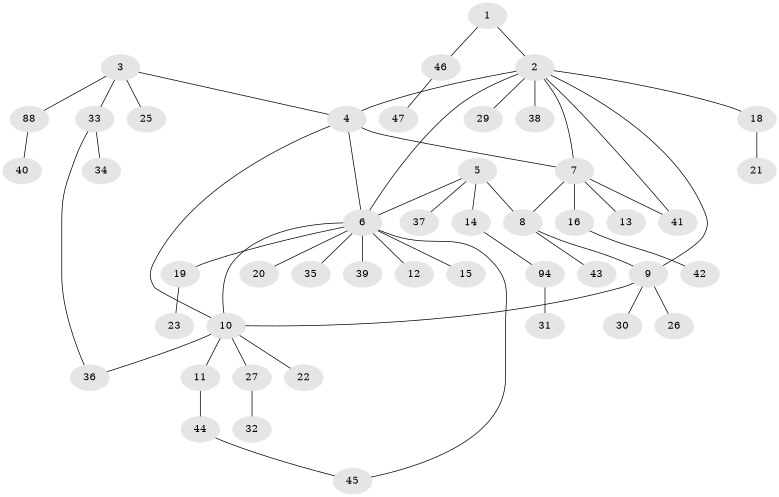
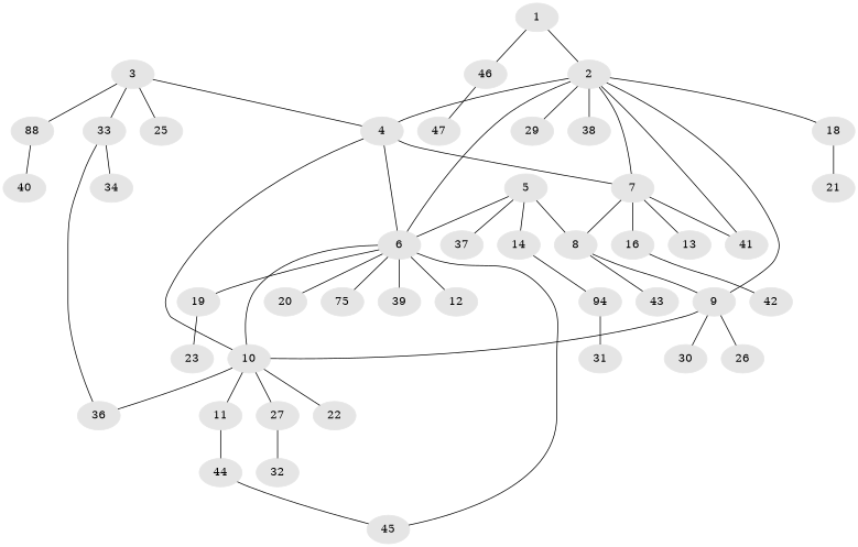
  graph {
    node [color=gray90 style=filled]
    1
    2
    46
    4
    6
    7
    9
    18
    29
    38
    41
    47
    10
    12
-   15
    19
    20
-   35
+   35 [label=75]
    39
    45
    8
    13
    16
    26
    30
    21
    3
    25
    n29 [label=88]
    33
    40
    36
    34
    11
    22
    27
    5
    14
    37
    43
    n41 [label=94]
    23
    42
    44
    32
    31
    1 -- 2
    1 -- 46
    2 -- 4
    2 -- 6
    2 -- 7
    2 -- 9
    2 -- 18
    2 -- 29
    2 -- 38
    2 -- 41
    46 -- 47
    4 -- 6
    4 -- 7
    4 -- 10
    6 -- 10
    6 -- 12
-   6 -- 15
    6 -- 19
    6 -- 20
    6 -- 35
    6 -- 39
    6 -- 45
    7 -- 41
    7 -- 8
    7 -- 13
    7 -- 16
    9 -- 10
    9 -- 26
    9 -- 30
    18 -- 21
    10 -- 36
    10 -- 11
    10 -- 22
    10 -- 27
    19 -- 23
    8 -- 9
    8 -- 43
    16 -- 42
    3 -- 4
    3 -- 25
    3 -- n29
    3 -- 33
    n29 -- 40
    33 -- 36
    33 -- 34
    11 -- 44
    27 -- 32
    5 -- 6
    5 -- 8
    5 -- 14
    5 -- 37
    14 -- n41
    n41 -- 31
    44 -- 45
  }
